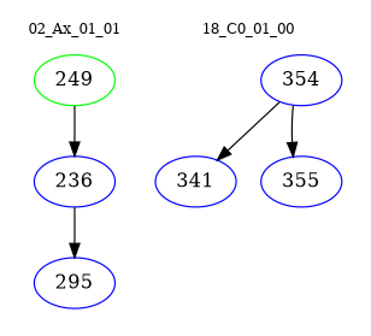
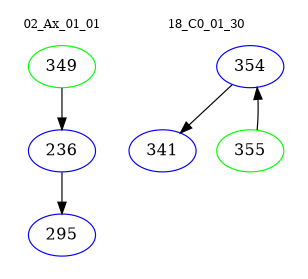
  digraph {
    node [color=blue]
    edge [color=black]
    n1 [label=236]
    n2 [label=295]
-   n3 [color=green label=249]
+   n3 [color=green label=349]
    n4 [label=354]
    n5 [label=341]
-   n6 [label=355]
+   n6 [color=green label=355]
    subgraph cluster_1 {
      color=white
      fontsize=10
      label="02_Ax_01_01"
      n1
      n2
      n3
    }
    subgraph cluster_2 {
      color=white
      fontsize=10
-     label="18_C0_01_00"
+     label="18_C0_01_30"
      n4
      n5
      n6
    }
    n1 -> n2
    n3 -> n1
    n4 -> n5
-   n4 -> n6
+   n6 -> n4
  }
